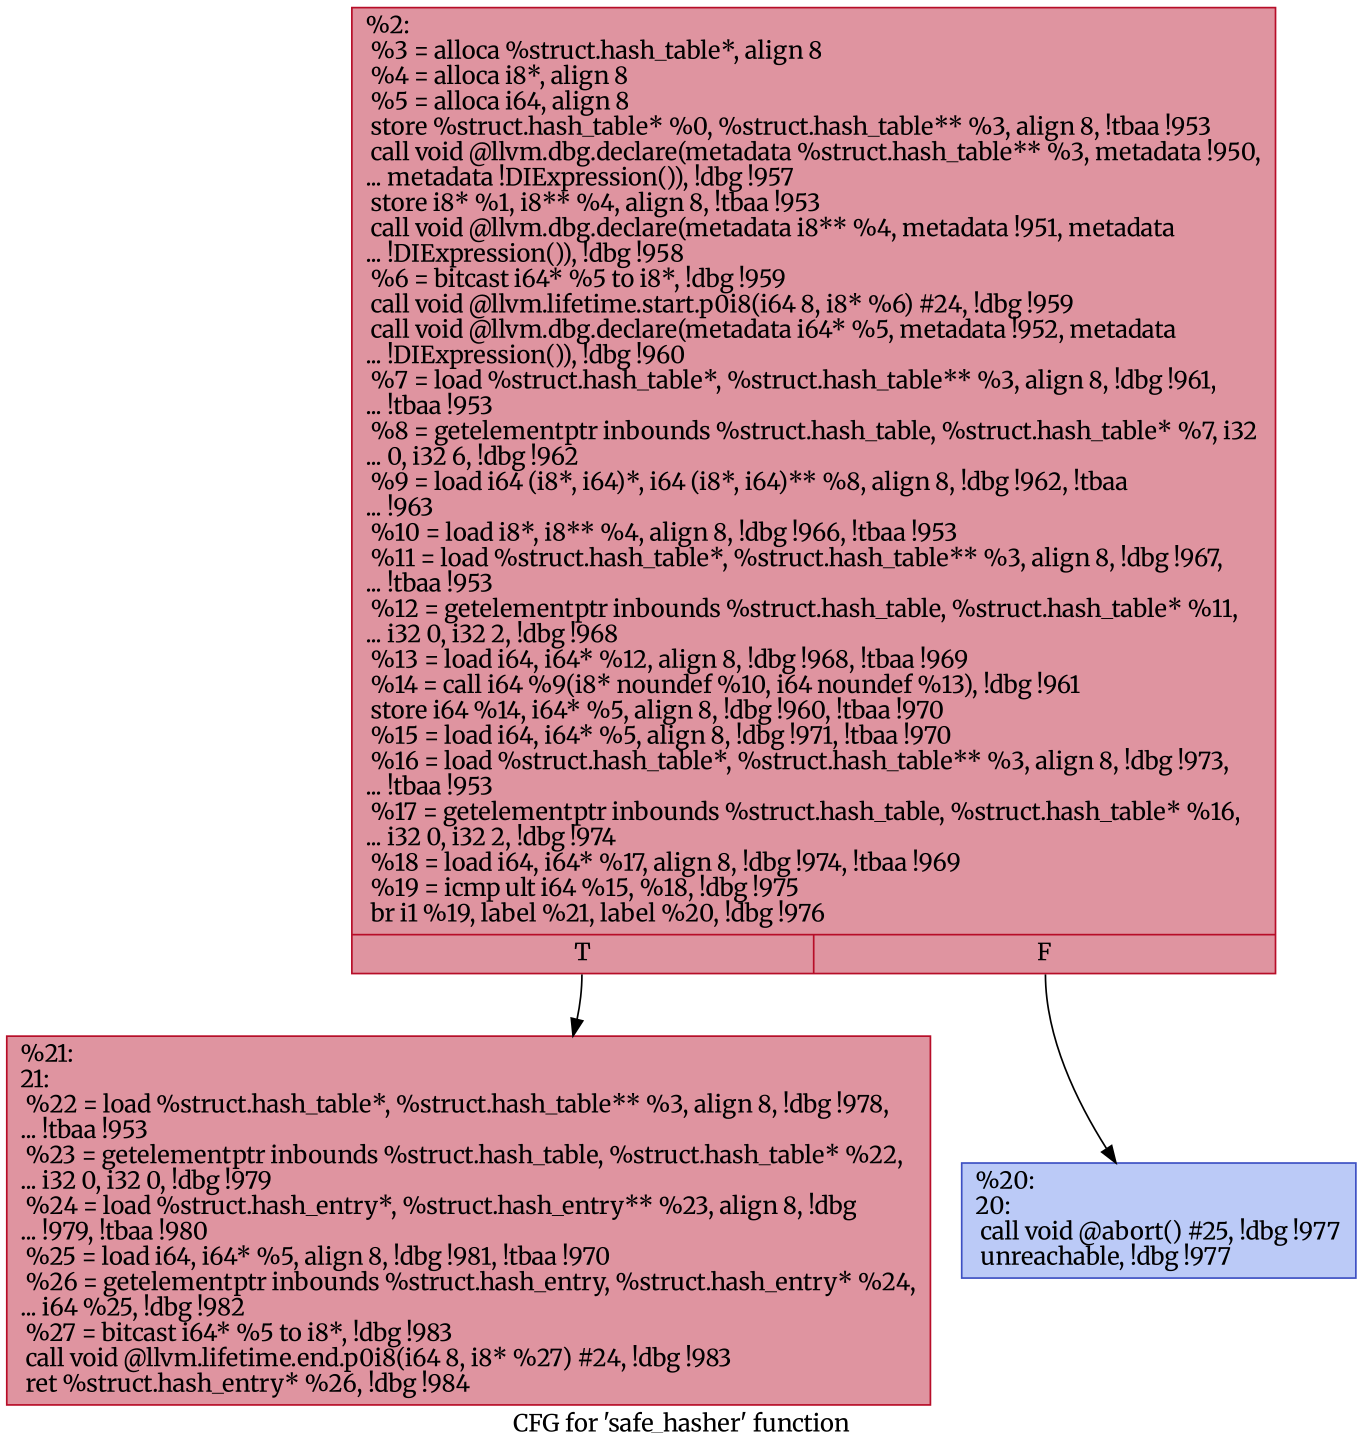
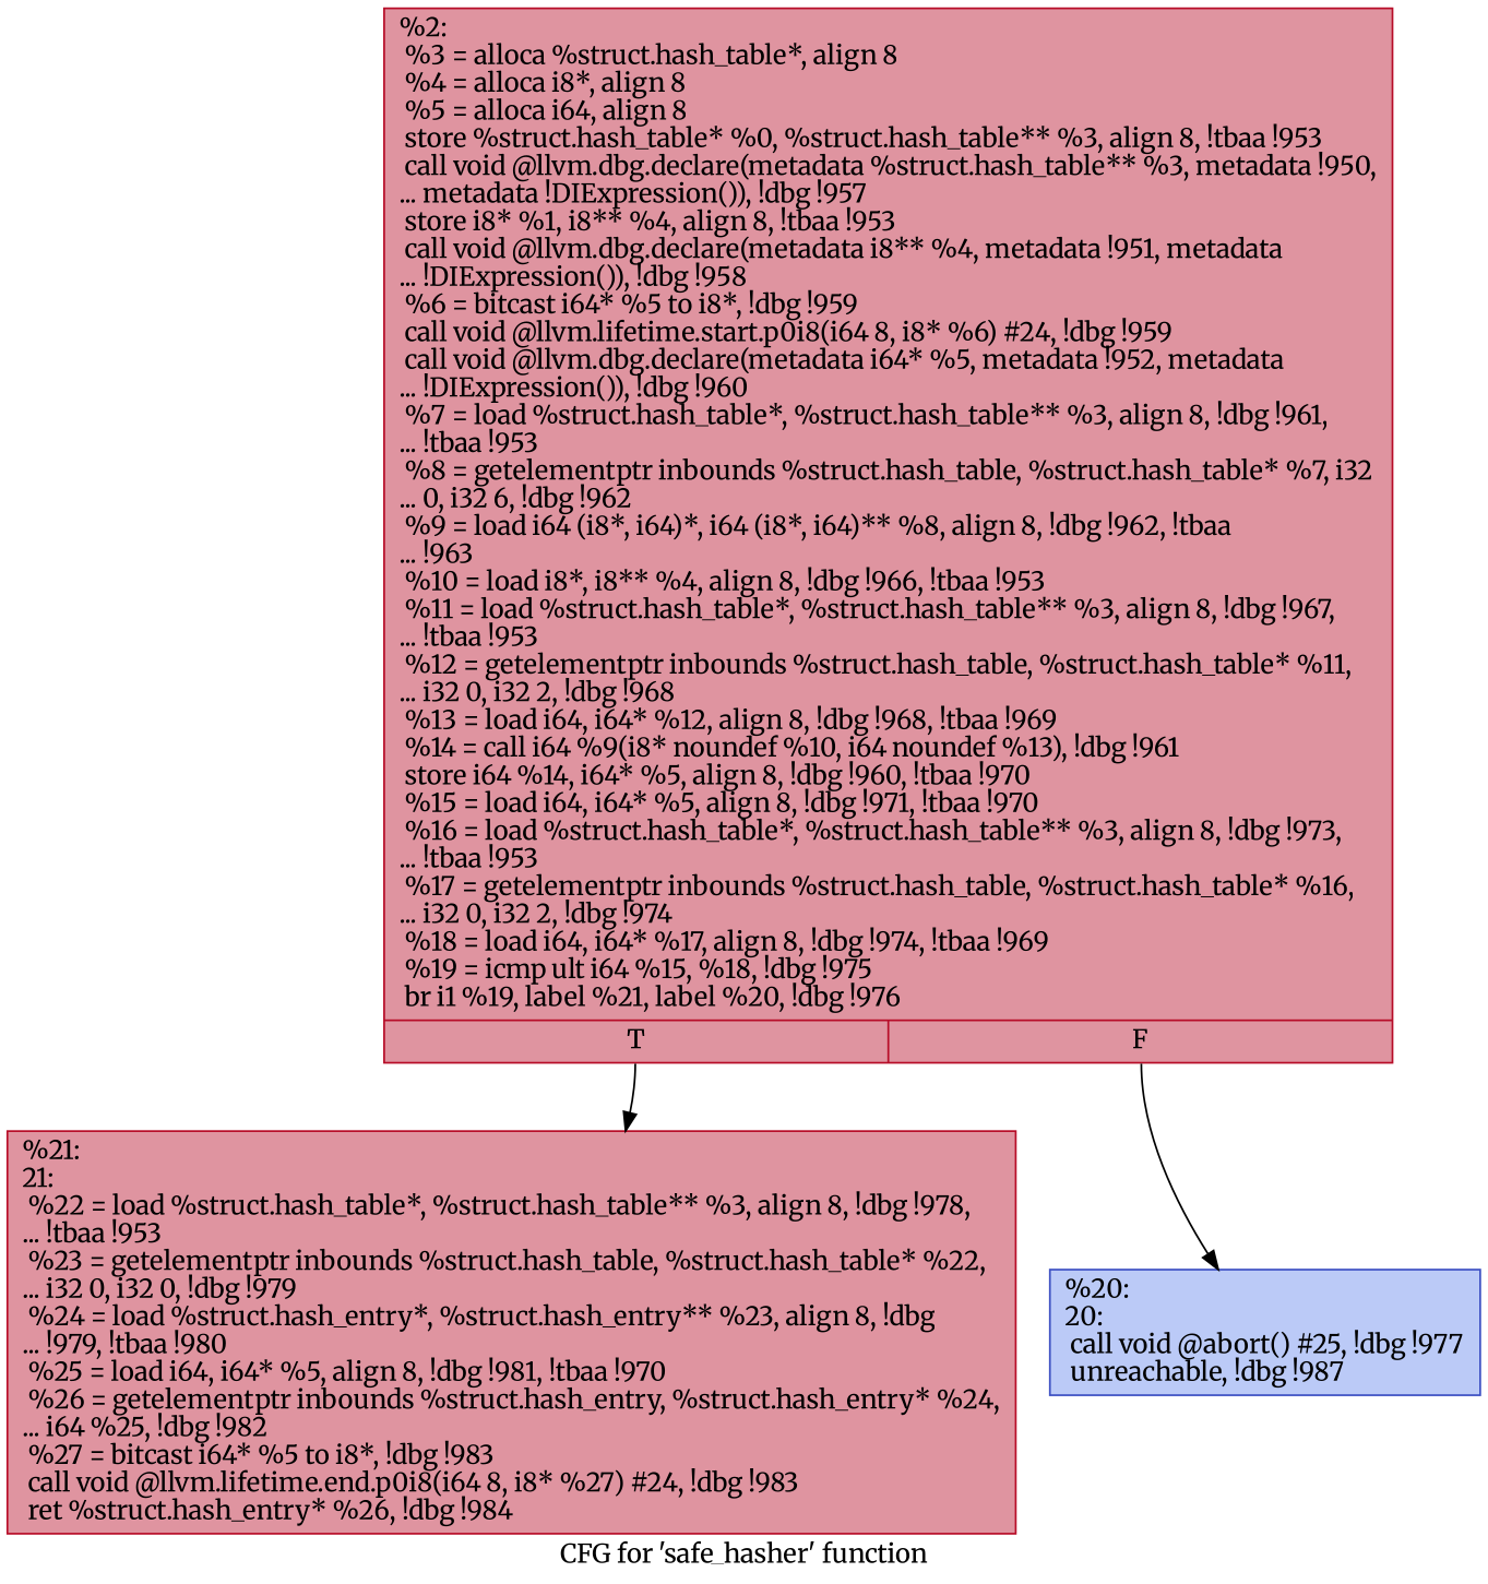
  digraph {
    label="CFG for 'safe_hasher' function"
    fontname=Merriweather
    node [color="#b70d28ff" fillcolor="#b70d2870" shape=record style=filled fontname=Merriweather]
    edge [fontname=Merriweather]
    n1 [label="{%2:\l  %3 = alloca %struct.hash_table*, align 8\l  %4 = alloca i8*, align 8\l  %5 = alloca i64, align 8\l  store %struct.hash_table* %0, %struct.hash_table** %3, align 8, !tbaa !953\l  call void @llvm.dbg.declare(metadata %struct.hash_table** %3, metadata !950,\l... metadata !DIExpression()), !dbg !957\l  store i8* %1, i8** %4, align 8, !tbaa !953\l  call void @llvm.dbg.declare(metadata i8** %4, metadata !951, metadata\l... !DIExpression()), !dbg !958\l  %6 = bitcast i64* %5 to i8*, !dbg !959\l  call void @llvm.lifetime.start.p0i8(i64 8, i8* %6) #24, !dbg !959\l  call void @llvm.dbg.declare(metadata i64* %5, metadata !952, metadata\l... !DIExpression()), !dbg !960\l  %7 = load %struct.hash_table*, %struct.hash_table** %3, align 8, !dbg !961,\l... !tbaa !953\l  %8 = getelementptr inbounds %struct.hash_table, %struct.hash_table* %7, i32\l... 0, i32 6, !dbg !962\l  %9 = load i64 (i8*, i64)*, i64 (i8*, i64)** %8, align 8, !dbg !962, !tbaa\l... !963\l  %10 = load i8*, i8** %4, align 8, !dbg !966, !tbaa !953\l  %11 = load %struct.hash_table*, %struct.hash_table** %3, align 8, !dbg !967,\l... !tbaa !953\l  %12 = getelementptr inbounds %struct.hash_table, %struct.hash_table* %11,\l... i32 0, i32 2, !dbg !968\l  %13 = load i64, i64* %12, align 8, !dbg !968, !tbaa !969\l  %14 = call i64 %9(i8* noundef %10, i64 noundef %13), !dbg !961\l  store i64 %14, i64* %5, align 8, !dbg !960, !tbaa !970\l  %15 = load i64, i64* %5, align 8, !dbg !971, !tbaa !970\l  %16 = load %struct.hash_table*, %struct.hash_table** %3, align 8, !dbg !973,\l... !tbaa !953\l  %17 = getelementptr inbounds %struct.hash_table, %struct.hash_table* %16,\l... i32 0, i32 2, !dbg !974\l  %18 = load i64, i64* %17, align 8, !dbg !974, !tbaa !969\l  %19 = icmp ult i64 %15, %18, !dbg !975\l  br i1 %19, label %21, label %20, !dbg !976\l|{<s0>T|<s1>F}}"]
    n2 [label="{%21:\l21:                                               \l  %22 = load %struct.hash_table*, %struct.hash_table** %3, align 8, !dbg !978,\l... !tbaa !953\l  %23 = getelementptr inbounds %struct.hash_table, %struct.hash_table* %22,\l... i32 0, i32 0, !dbg !979\l  %24 = load %struct.hash_entry*, %struct.hash_entry** %23, align 8, !dbg\l... !979, !tbaa !980\l  %25 = load i64, i64* %5, align 8, !dbg !981, !tbaa !970\l  %26 = getelementptr inbounds %struct.hash_entry, %struct.hash_entry* %24,\l... i64 %25, !dbg !982\l  %27 = bitcast i64* %5 to i8*, !dbg !983\l  call void @llvm.lifetime.end.p0i8(i64 8, i8* %27) #24, !dbg !983\l  ret %struct.hash_entry* %26, !dbg !984\l}"]
-   n3 [color="#3d50c3ff" fillcolor="#6687ed70" label="{%20:\l20:                                               \l  call void @abort() #25, !dbg !977\l  unreachable, !dbg !977\l}"]
+   n3 [color="#3d50c3ff" fillcolor="#6687ed70" label="{%20:\l20:                                               \l  call void @abort() #25, !dbg !977\l  unreachable, !dbg !987\l}"]
    n1 -> n2 [tailport=s0]
    n1 -> n3 [tailport=s1]
  }
